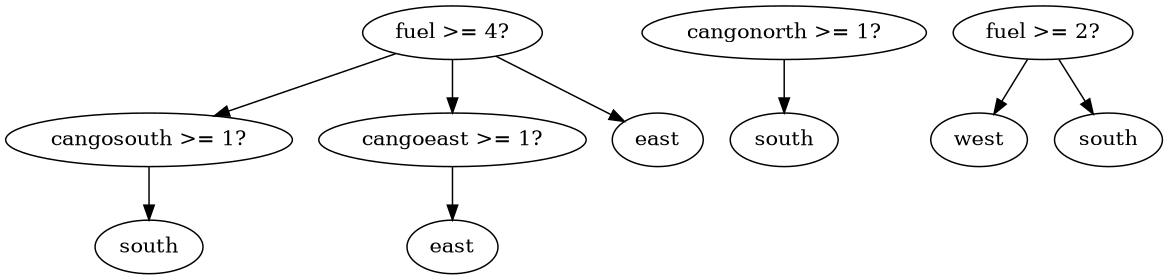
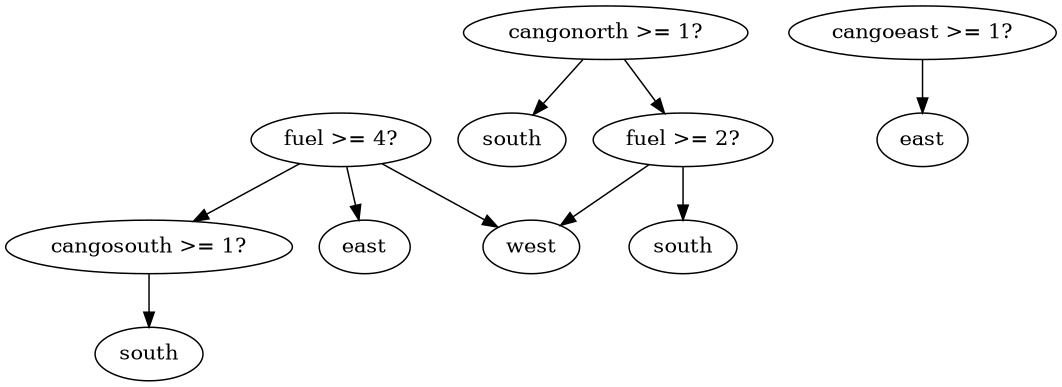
  digraph {
    n1 [label="cangosouth >= 1?"]
    n2 [label=south]
    n3 [label="fuel >= 4?"]
    n4 [label="cangoeast >= 1?"]
    n5 [label=east]
    n6 [label=east]
    n7 [label="cangonorth >= 1?"]
    n8 [label=south]
    n9 [label="fuel >= 2?"]
    n10 [label=west]
    n11 [label=south]
    n1 -> n2
    n3 -> n1
-   n3 -> n4
+   n3 -> n10
    n3 -> n5
    n4 -> n6
    n7 -> n8
+   n7 -> n9
    n9 -> n10
    n9 -> n11
  }
